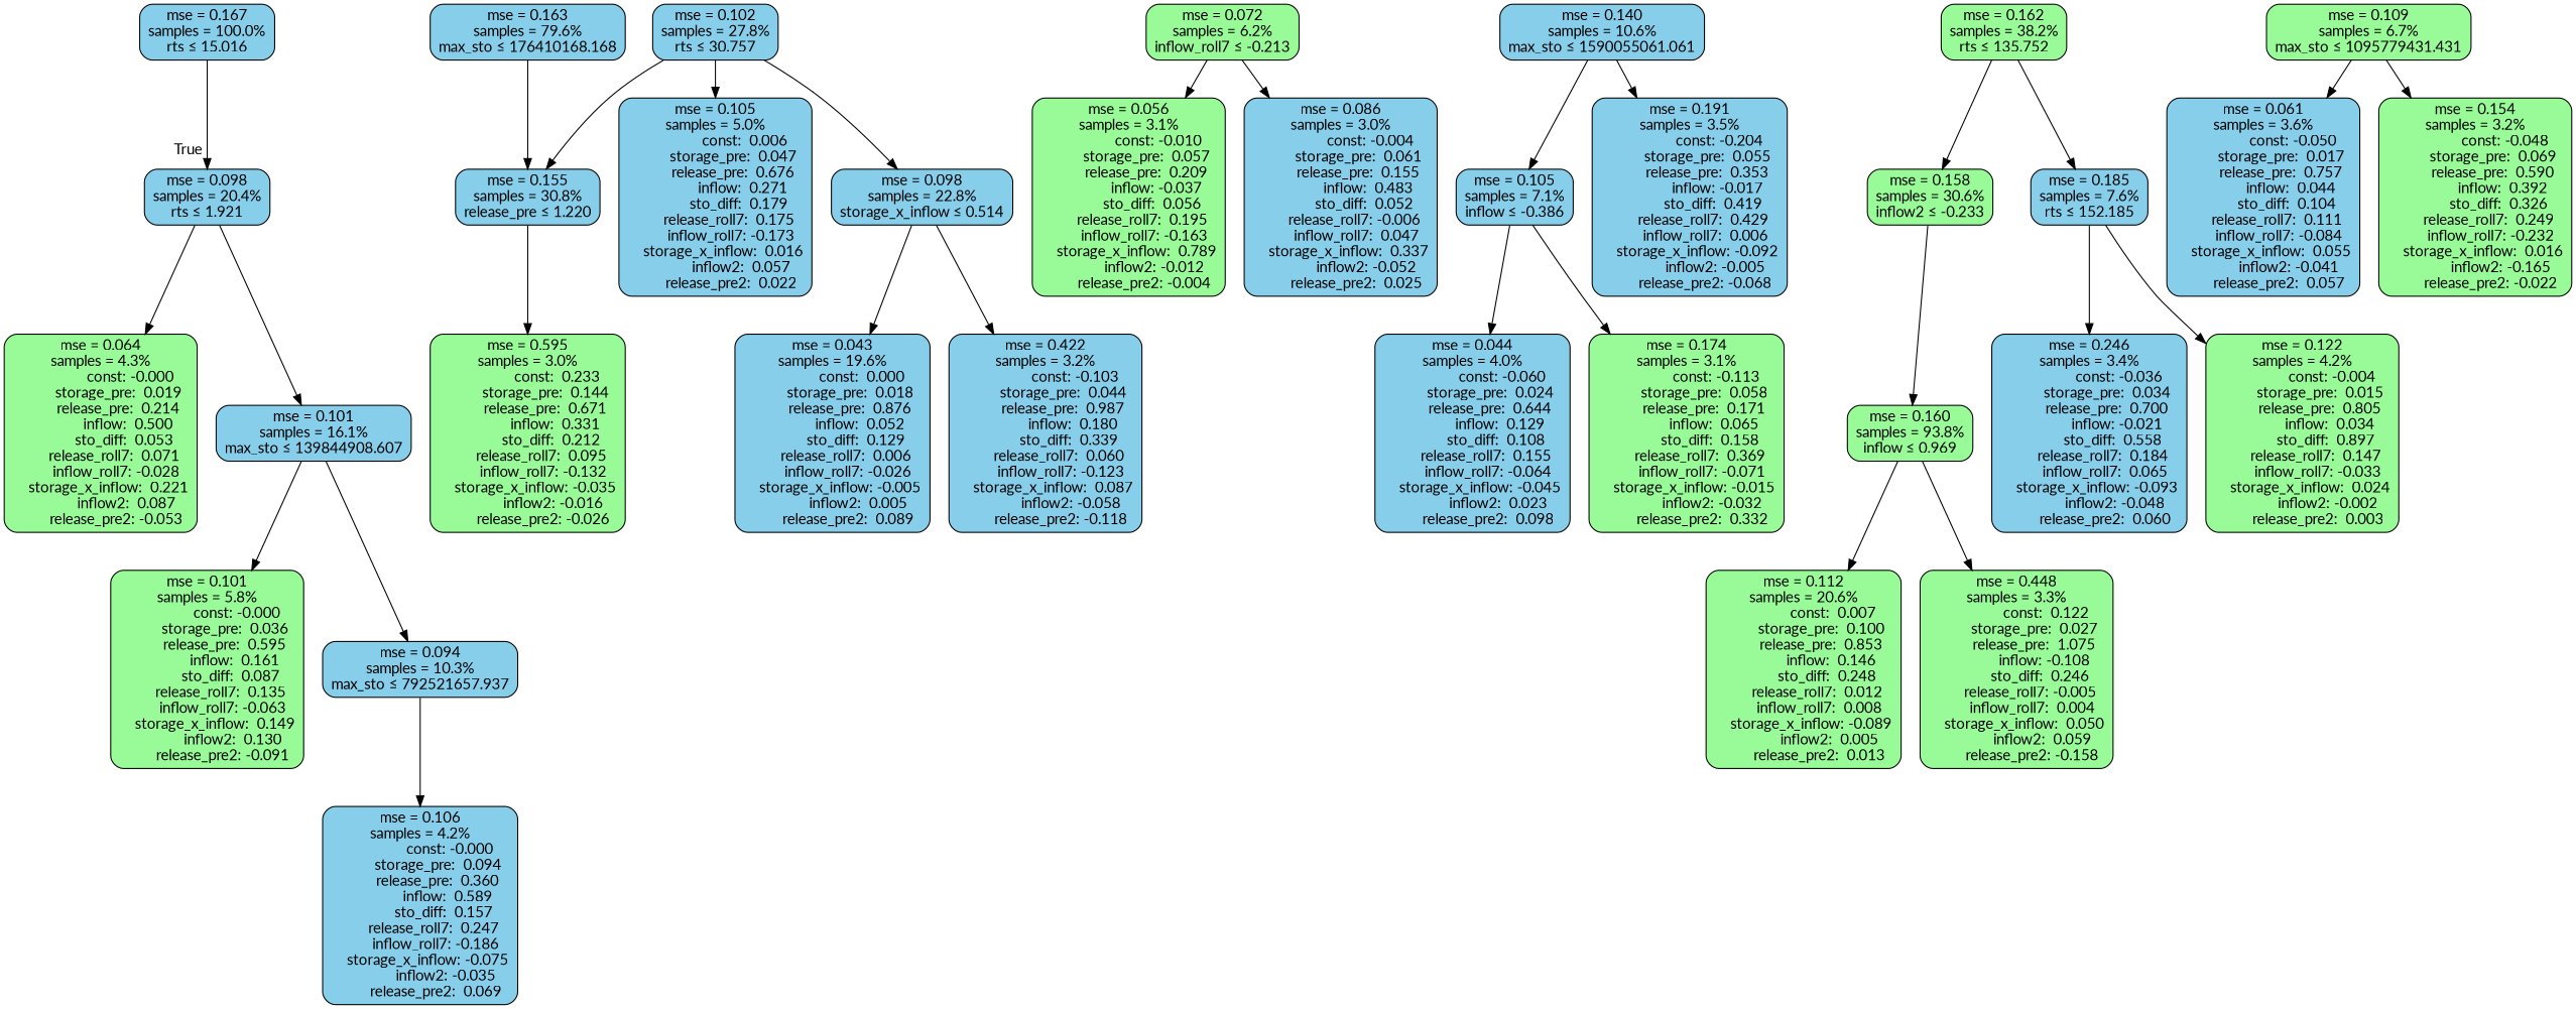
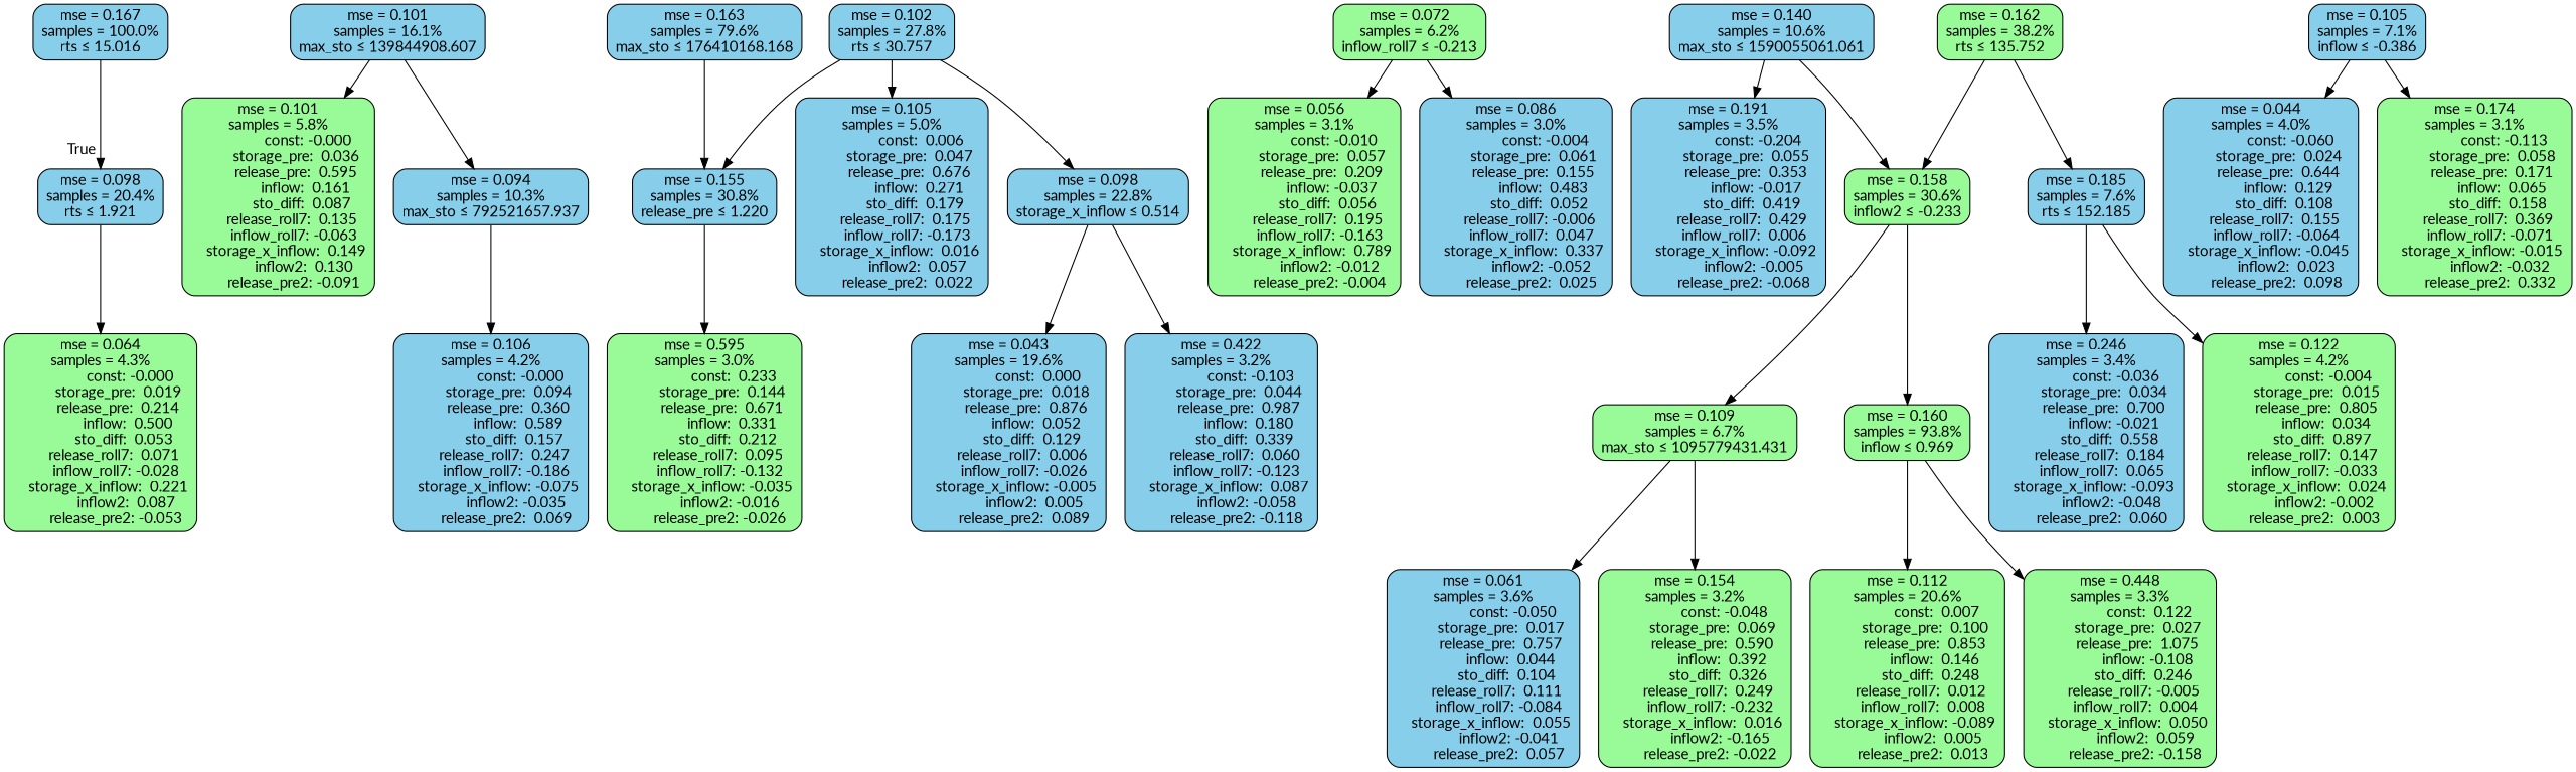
  digraph {
    fontname=Lato
    node [color=black fillcolor=skyblue fontname=Lato shape=rectangle style="filled, rounded"]
    edge [fontname=Lato]
    n1 [label="mse = 0.167\nsamples = 100.0%\nrts &le; 15.016"]
    n2 [label="mse = 0.098\nsamples = 20.4%\nrts &le; 1.921"]
    n3 [fillcolor=palegreen label="mse = 0.064\nsamples = 4.3%\n               const: -0.000\n         storage_pre:  0.019\n         release_pre:  0.214\n              inflow:  0.500\n            sto_diff:  0.053\n       release_roll7:  0.071\n        inflow_roll7: -0.028\n    storage_x_inflow:  0.221\n             inflow2:  0.087\n        release_pre2: -0.053"]
    n4 [label="mse = 0.101\nsamples = 16.1%\nmax_sto &le; 139844908.607"]
    n5 [label="mse = 0.163\nsamples = 79.6%\nmax_sto &le; 176410168.168"]
    n6 [label="mse = 0.155\nsamples = 30.8%\nrelease_pre &le; 1.220"]
    n7 [fillcolor=palegreen label="mse = 0.101\nsamples = 5.8%\n               const: -0.000\n         storage_pre:  0.036\n         release_pre:  0.595\n              inflow:  0.161\n            sto_diff:  0.087\n       release_roll7:  0.135\n        inflow_roll7: -0.063\n    storage_x_inflow:  0.149\n             inflow2:  0.130\n        release_pre2: -0.091"]
    n8 [label="mse = 0.094\nsamples = 10.3%\nmax_sto &le; 792521657.937"]
    n9 [label="mse = 0.106\nsamples = 4.2%\n               const: -0.000\n         storage_pre:  0.094\n         release_pre:  0.360\n              inflow:  0.589\n            sto_diff:  0.157\n       release_roll7:  0.247\n        inflow_roll7: -0.186\n    storage_x_inflow: -0.075\n             inflow2: -0.035\n        release_pre2:  0.069"]
    n10 [fillcolor=palegreen label="mse = 0.072\nsamples = 6.2%\ninflow_roll7 &le; -0.213"]
    n11 [fillcolor=palegreen label="mse = 0.056\nsamples = 3.1%\n               const: -0.010\n         storage_pre:  0.057\n         release_pre:  0.209\n              inflow: -0.037\n            sto_diff:  0.056\n       release_roll7:  0.195\n        inflow_roll7: -0.163\n    storage_x_inflow:  0.789\n             inflow2: -0.012\n        release_pre2: -0.004"]
    n12 [label="mse = 0.086\nsamples = 3.0%\n               const: -0.004\n         storage_pre:  0.061\n         release_pre:  0.155\n              inflow:  0.483\n            sto_diff:  0.052\n       release_roll7: -0.006\n        inflow_roll7:  0.047\n    storage_x_inflow:  0.337\n             inflow2: -0.052\n        release_pre2:  0.025"]
    n13 [fillcolor=palegreen label="mse = 0.595\nsamples = 3.0%\n               const:  0.233\n         storage_pre:  0.144\n         release_pre:  0.671\n              inflow:  0.331\n            sto_diff:  0.212\n       release_roll7:  0.095\n        inflow_roll7: -0.132\n    storage_x_inflow: -0.035\n             inflow2: -0.016\n        release_pre2: -0.026"]
    n14 [label="mse = 0.102\nsamples = 27.8%\nrts &le; 30.757"]
    n15 [label="mse = 0.105\nsamples = 5.0%\n               const:  0.006\n         storage_pre:  0.047\n         release_pre:  0.676\n              inflow:  0.271\n            sto_diff:  0.179\n       release_roll7:  0.175\n        inflow_roll7: -0.173\n    storage_x_inflow:  0.016\n             inflow2:  0.057\n        release_pre2:  0.022"]
    n16 [label="mse = 0.098\nsamples = 22.8%\nstorage_x_inflow &le; 0.514"]
    n17 [label="mse = 0.043\nsamples = 19.6%\n               const:  0.000\n         storage_pre:  0.018\n         release_pre:  0.876\n              inflow:  0.052\n            sto_diff:  0.129\n       release_roll7:  0.006\n        inflow_roll7: -0.026\n    storage_x_inflow: -0.005\n             inflow2:  0.005\n        release_pre2:  0.089"]
    n18 [label="mse = 0.422\nsamples = 3.2%\n               const: -0.103\n         storage_pre:  0.044\n         release_pre:  0.987\n              inflow:  0.180\n            sto_diff:  0.339\n       release_roll7:  0.060\n        inflow_roll7: -0.123\n    storage_x_inflow:  0.087\n             inflow2: -0.058\n        release_pre2: -0.118"]
    n19 [label="mse = 0.140\nsamples = 10.6%\nmax_sto &le; 1590055061.061"]
    n20 [label="mse = 0.105\nsamples = 7.1%\ninflow &le; -0.386"]
    n21 [label="mse = 0.191\nsamples = 3.5%\n               const: -0.204\n         storage_pre:  0.055\n         release_pre:  0.353\n              inflow: -0.017\n            sto_diff:  0.419\n       release_roll7:  0.429\n        inflow_roll7:  0.006\n    storage_x_inflow: -0.092\n             inflow2: -0.005\n        release_pre2: -0.068"]
    n22 [fillcolor=palegreen label="mse = 0.162\nsamples = 38.2%\nrts &le; 135.752"]
    n23 [fillcolor=palegreen label="mse = 0.158\nsamples = 30.6%\ninflow2 &le; -0.233"]
    n24 [label="mse = 0.185\nsamples = 7.6%\nrts &le; 152.185"]
    n25 [label="mse = 0.044\nsamples = 4.0%\n               const: -0.060\n         storage_pre:  0.024\n         release_pre:  0.644\n              inflow:  0.129\n            sto_diff:  0.108\n       release_roll7:  0.155\n        inflow_roll7: -0.064\n    storage_x_inflow: -0.045\n             inflow2:  0.023\n        release_pre2:  0.098"]
    n26 [fillcolor=palegreen label="mse = 0.174\nsamples = 3.1%\n               const: -0.113\n         storage_pre:  0.058\n         release_pre:  0.171\n              inflow:  0.065\n            sto_diff:  0.158\n       release_roll7:  0.369\n        inflow_roll7: -0.071\n    storage_x_inflow: -0.015\n             inflow2: -0.032\n        release_pre2:  0.332"]
    n27 [fillcolor=palegreen label="mse = 0.109\nsamples = 6.7%\nmax_sto &le; 1095779431.431"]
    n28 [fillcolor=palegreen label="mse = 0.160\nsamples = 93.8%\ninflow &le; 0.969"]
    n29 [label="mse = 0.246\nsamples = 3.4%\n               const: -0.036\n         storage_pre:  0.034\n         release_pre:  0.700\n              inflow: -0.021\n            sto_diff:  0.558\n       release_roll7:  0.184\n        inflow_roll7:  0.065\n    storage_x_inflow: -0.093\n             inflow2: -0.048\n        release_pre2:  0.060"]
    n30 [fillcolor=palegreen label="mse = 0.122\nsamples = 4.2%\n               const: -0.004\n         storage_pre:  0.015\n         release_pre:  0.805\n              inflow:  0.034\n            sto_diff:  0.897\n       release_roll7:  0.147\n        inflow_roll7: -0.033\n    storage_x_inflow:  0.024\n             inflow2: -0.002\n        release_pre2:  0.003"]
    n31 [label="mse = 0.061\nsamples = 3.6%\n               const: -0.050\n         storage_pre:  0.017\n         release_pre:  0.757\n              inflow:  0.044\n            sto_diff:  0.104\n       release_roll7:  0.111\n        inflow_roll7: -0.084\n    storage_x_inflow:  0.055\n             inflow2: -0.041\n        release_pre2:  0.057"]
    n32 [fillcolor=palegreen label="mse = 0.154\nsamples = 3.2%\n               const: -0.048\n         storage_pre:  0.069\n         release_pre:  0.590\n              inflow:  0.392\n            sto_diff:  0.326\n       release_roll7:  0.249\n        inflow_roll7: -0.232\n    storage_x_inflow:  0.016\n             inflow2: -0.165\n        release_pre2: -0.022"]
    n33 [fillcolor=palegreen label="mse = 0.112\nsamples = 20.6%\n               const:  0.007\n         storage_pre:  0.100\n         release_pre:  0.853\n              inflow:  0.146\n            sto_diff:  0.248\n       release_roll7:  0.012\n        inflow_roll7:  0.008\n    storage_x_inflow: -0.089\n             inflow2:  0.005\n        release_pre2:  0.013"]
    n34 [fillcolor=palegreen label="mse = 0.448\nsamples = 3.3%\n               const:  0.122\n         storage_pre:  0.027\n         release_pre:  1.075\n              inflow: -0.108\n            sto_diff:  0.246\n       release_roll7: -0.005\n        inflow_roll7:  0.004\n    storage_x_inflow:  0.050\n             inflow2:  0.059\n        release_pre2: -0.158"]
    n1 -> n2 [headlabel=True labelangle=45 labeldistance=2.5]
    n2 -> n3
-   n2 -> n4
    n4 -> n7
    n4 -> n8
    n5 -> n6
    n6 -> n13
    n8 -> n9
    n10 -> n11
    n10 -> n12
    n14 -> n6
    n14 -> n15
    n14 -> n16
    n16 -> n17
    n16 -> n18
-   n19 -> n20
+   n19 -> n23
    n19 -> n21
    n20 -> n25
    n20 -> n26
    n22 -> n23
    n22 -> n24
+   n23 -> n27
    n23 -> n28
    n24 -> n29
    n24 -> n30
    n27 -> n31
    n27 -> n32
    n28 -> n33
    n28 -> n34
  }
